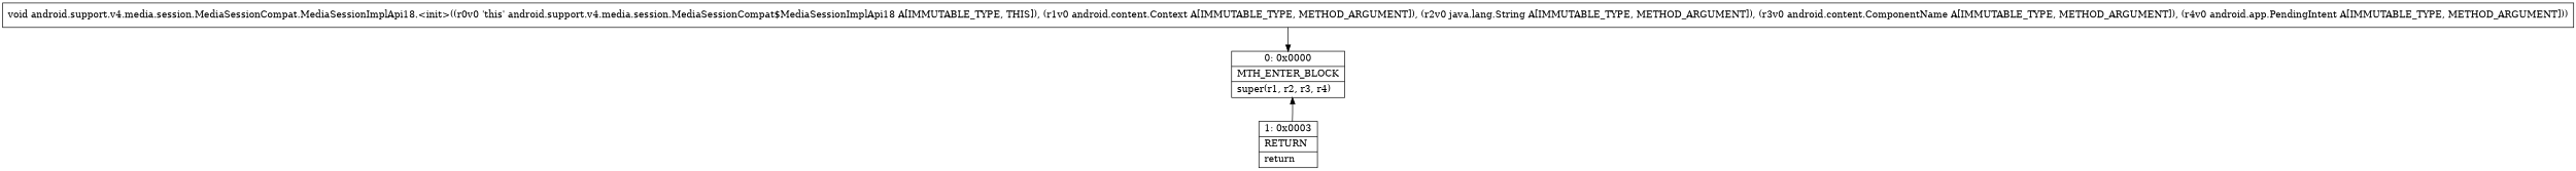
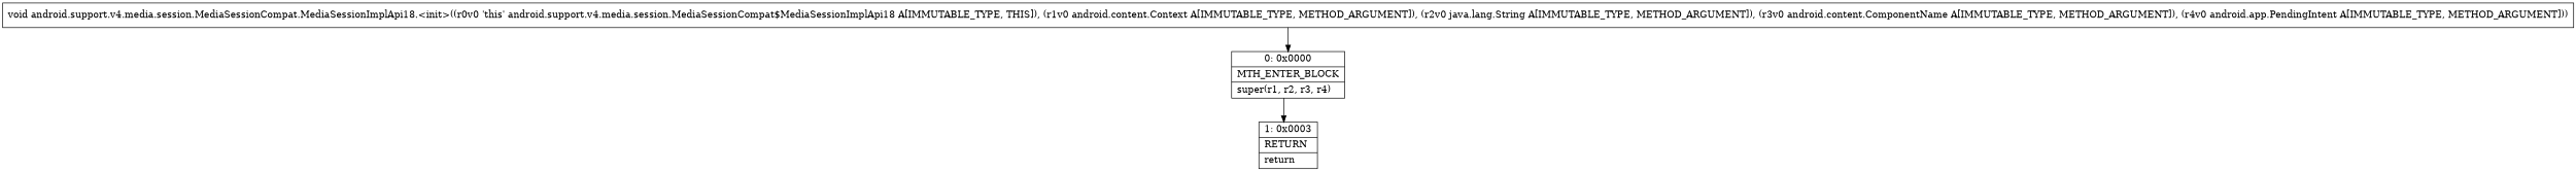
  digraph {
    node [shape=record]
    n1 [label="{0\:\ 0x0000|MTH_ENTER_BLOCK\l|super(r1, r2, r3, r4)\l}"]
    n2 [label="{1\:\ 0x0003|RETURN\l|return\l}"]
    n3 [label="{void android.support.v4.media.session.MediaSessionCompat.MediaSessionImplApi18.\<init\>((r0v0 'this' android.support.v4.media.session.MediaSessionCompat$MediaSessionImplApi18 A[IMMUTABLE_TYPE, THIS]), (r1v0 android.content.Context A[IMMUTABLE_TYPE, METHOD_ARGUMENT]), (r2v0 java.lang.String A[IMMUTABLE_TYPE, METHOD_ARGUMENT]), (r3v0 android.content.ComponentName A[IMMUTABLE_TYPE, METHOD_ARGUMENT]), (r4v0 android.app.PendingIntent A[IMMUTABLE_TYPE, METHOD_ARGUMENT])) }"]
-   n2 -> n1
+   n1 -> n2
    n3 -> n1
  }
